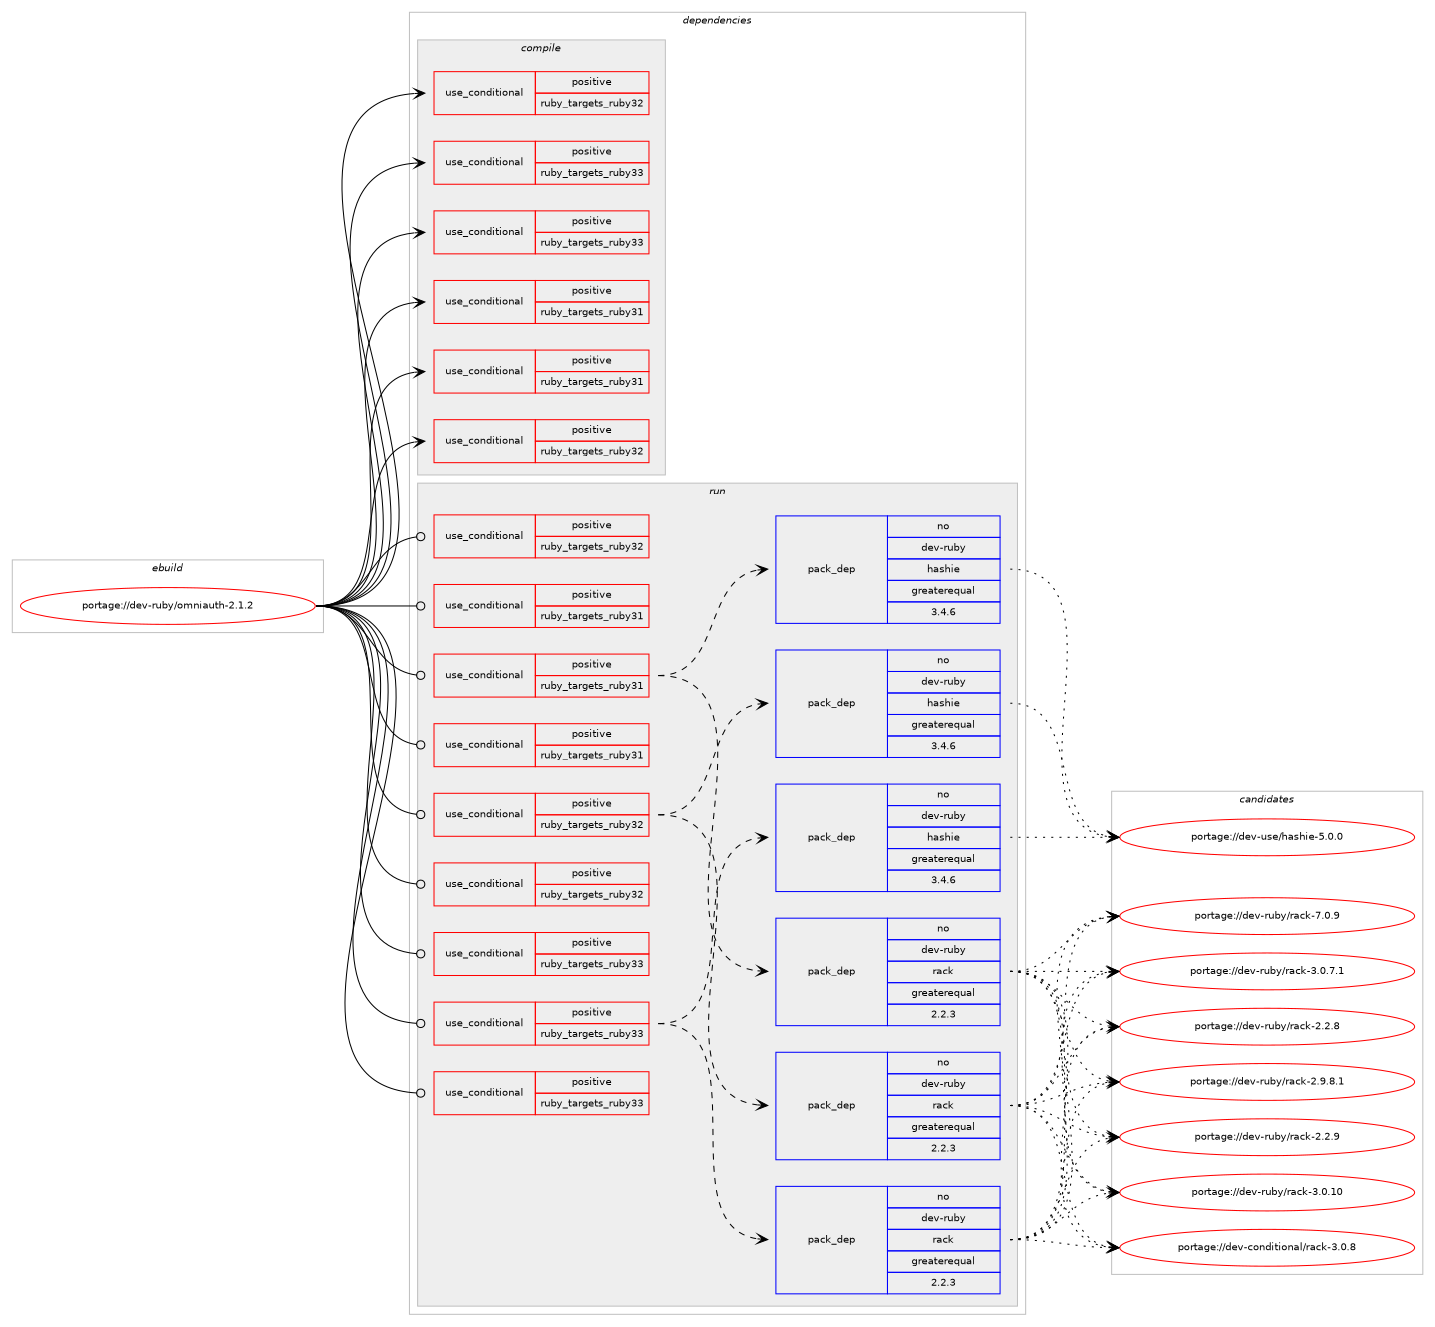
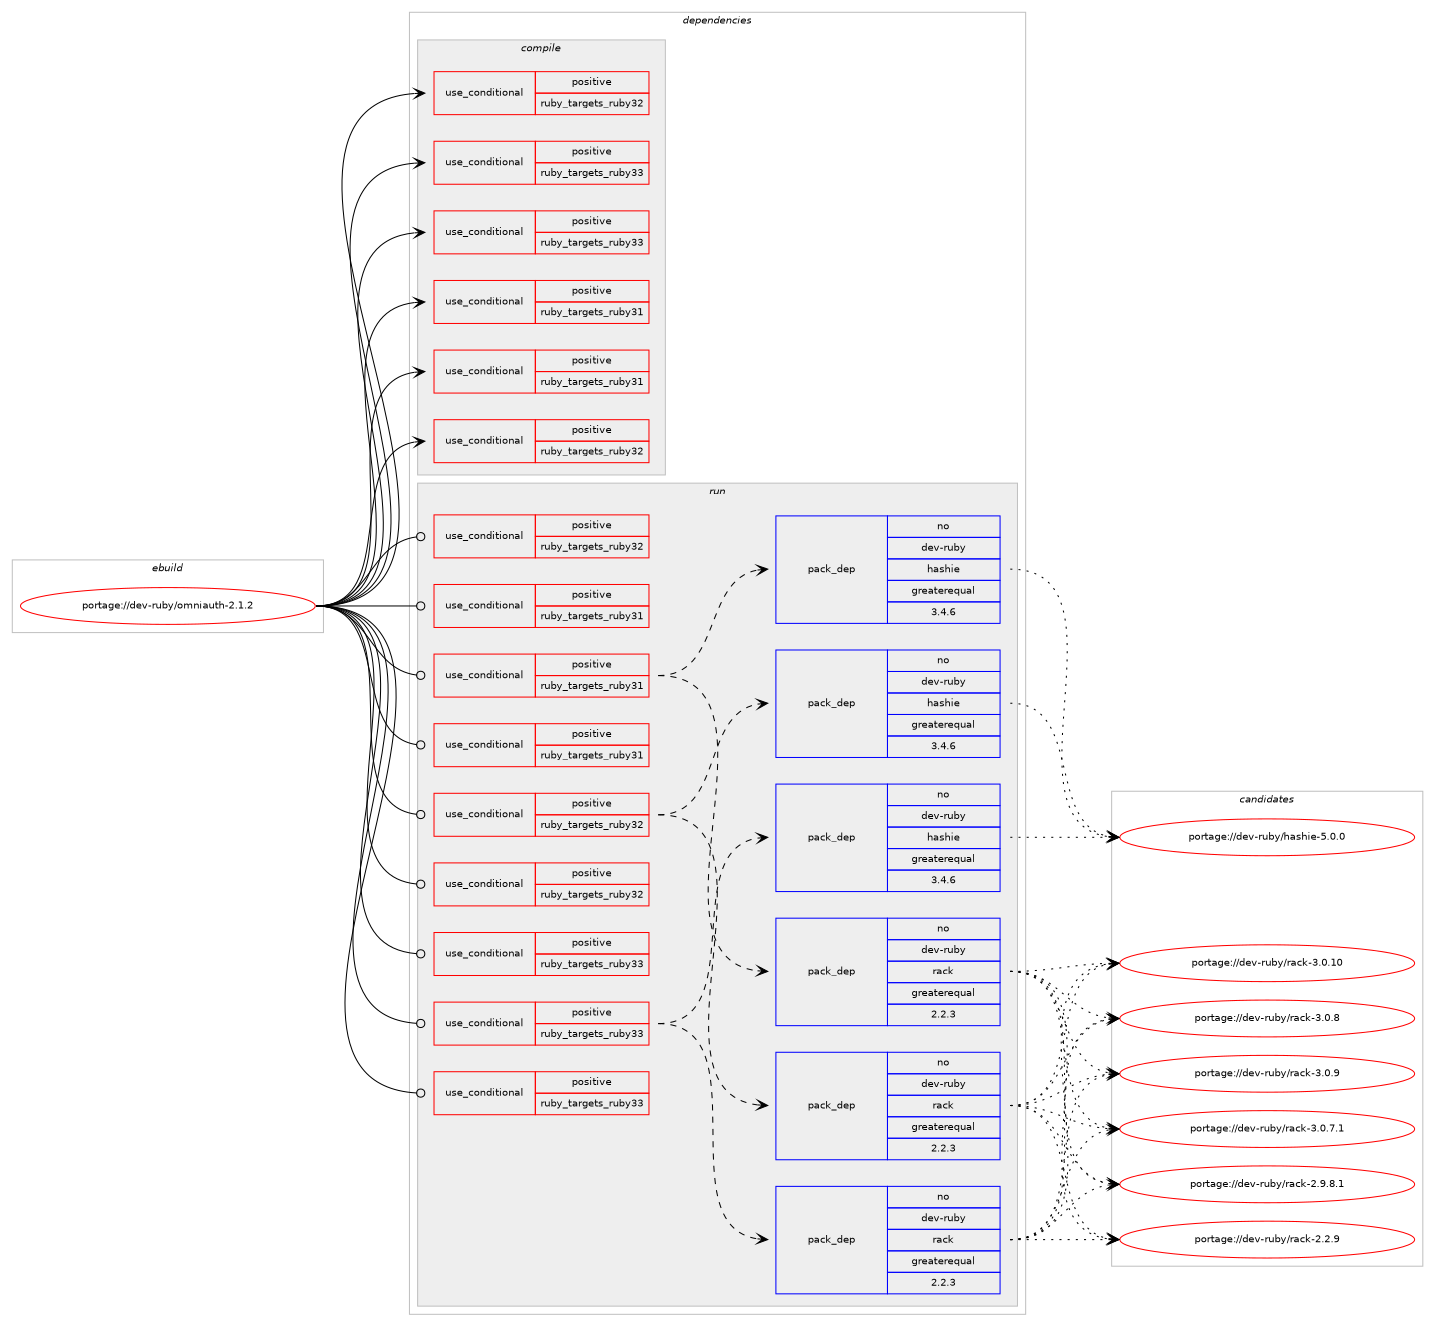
  digraph {
    compound=true
    concentrate=true
    fontname=Helvetica
    fontsize=10
    newrank=true
    rankdir=LR
    ranksep=1.5
    node [color=red fontname=Helvetica fontsize=10 shape=none]
    edge [arrowhead=vee headport=w style=dotted tailport=e weight=100]
    n1 [label="portage://dev-ruby/omniauth-2.1.2" width=4 shape=""]
    n2 [label=<<TABLE BORDER="0" CELLBORDER="1" CELLSPACING="0" CELLPADDING="4"><TR><TD ROWSPAN="3" CELLPADDING="10">use_conditional</TD></TR><TR><TD>positive</TD></TR><TR><TD>ruby_targets_ruby31</TD></TR></TABLE>>]
    n3 [label=<<TABLE BORDER="0" CELLBORDER="1" CELLSPACING="0" CELLPADDING="4"><TR><TD ROWSPAN="3" CELLPADDING="10">use_conditional</TD></TR><TR><TD>positive</TD></TR><TR><TD>ruby_targets_ruby31</TD></TR></TABLE>>]
    n4 [label=<<TABLE BORDER="0" CELLBORDER="1" CELLSPACING="0" CELLPADDING="4"><TR><TD ROWSPAN="3" CELLPADDING="10">use_conditional</TD></TR><TR><TD>positive</TD></TR><TR><TD>ruby_targets_ruby32</TD></TR></TABLE>>]
    n5 [label=<<TABLE BORDER="0" CELLBORDER="1" CELLSPACING="0" CELLPADDING="4"><TR><TD ROWSPAN="3" CELLPADDING="10">use_conditional</TD></TR><TR><TD>positive</TD></TR><TR><TD>ruby_targets_ruby32</TD></TR></TABLE>>]
    n6 [label=<<TABLE BORDER="0" CELLBORDER="1" CELLSPACING="0" CELLPADDING="4"><TR><TD ROWSPAN="3" CELLPADDING="10">use_conditional</TD></TR><TR><TD>positive</TD></TR><TR><TD>ruby_targets_ruby33</TD></TR></TABLE>>]
    n7 [label=<<TABLE BORDER="0" CELLBORDER="1" CELLSPACING="0" CELLPADDING="4"><TR><TD ROWSPAN="3" CELLPADDING="10">use_conditional</TD></TR><TR><TD>positive</TD></TR><TR><TD>ruby_targets_ruby33</TD></TR></TABLE>>]
    n8 [label=<<TABLE BORDER="0" CELLBORDER="1" CELLSPACING="0" CELLPADDING="4"><TR><TD ROWSPAN="3" CELLPADDING="10">use_conditional</TD></TR><TR><TD>positive</TD></TR><TR><TD>ruby_targets_ruby32</TD></TR></TABLE>>]
    n9 [label=<<TABLE BORDER="0" CELLBORDER="1" CELLSPACING="0" CELLPADDING="4"><TR><TD ROWSPAN="3" CELLPADDING="10">use_conditional</TD></TR><TR><TD>positive</TD></TR><TR><TD>ruby_targets_ruby31</TD></TR></TABLE>>]
    n10 [color=blue label=<<TABLE BORDER="0" CELLBORDER="1" CELLSPACING="0" CELLPADDING="4" WIDTH="220"><TR><TD ROWSPAN="6" CELLPADDING="30">pack_dep</TD></TR><TR><TD WIDTH="110">no</TD></TR><TR><TD>dev-ruby</TD></TR><TR><TD>rack</TD></TR><TR><TD>greaterequal</TD></TR><TR><TD>2.2.3</TD></TR></TABLE>>]
    n11 [color=blue label=<<TABLE BORDER="0" CELLBORDER="1" CELLSPACING="0" CELLPADDING="4" WIDTH="220"><TR><TD ROWSPAN="6" CELLPADDING="30">pack_dep</TD></TR><TR><TD WIDTH="110">no</TD></TR><TR><TD>dev-ruby</TD></TR><TR><TD>hashie</TD></TR><TR><TD>greaterequal</TD></TR><TR><TD>3.4.6</TD></TR></TABLE>>]
    n12 [label=<<TABLE BORDER="0" CELLBORDER="1" CELLSPACING="0" CELLPADDING="4"><TR><TD ROWSPAN="3" CELLPADDING="10">use_conditional</TD></TR><TR><TD>positive</TD></TR><TR><TD>ruby_targets_ruby31</TD></TR></TABLE>>]
    n13 [label=<<TABLE BORDER="0" CELLBORDER="1" CELLSPACING="0" CELLPADDING="4"><TR><TD ROWSPAN="3" CELLPADDING="10">use_conditional</TD></TR><TR><TD>positive</TD></TR><TR><TD>ruby_targets_ruby31</TD></TR></TABLE>>]
    n14 [color=blue label=<<TABLE BORDER="0" CELLBORDER="1" CELLSPACING="0" CELLPADDING="4" WIDTH="220"><TR><TD ROWSPAN="6" CELLPADDING="30">pack_dep</TD></TR><TR><TD WIDTH="110">no</TD></TR><TR><TD>dev-ruby</TD></TR><TR><TD>rack</TD></TR><TR><TD>greaterequal</TD></TR><TR><TD>2.2.3</TD></TR></TABLE>>]
    n15 [color=blue label=<<TABLE BORDER="0" CELLBORDER="1" CELLSPACING="0" CELLPADDING="4" WIDTH="220"><TR><TD ROWSPAN="6" CELLPADDING="30">pack_dep</TD></TR><TR><TD WIDTH="110">no</TD></TR><TR><TD>dev-ruby</TD></TR><TR><TD>hashie</TD></TR><TR><TD>greaterequal</TD></TR><TR><TD>3.4.6</TD></TR></TABLE>>]
    n16 [label=<<TABLE BORDER="0" CELLBORDER="1" CELLSPACING="0" CELLPADDING="4"><TR><TD ROWSPAN="3" CELLPADDING="10">use_conditional</TD></TR><TR><TD>positive</TD></TR><TR><TD>ruby_targets_ruby32</TD></TR></TABLE>>]
    n17 [label=<<TABLE BORDER="0" CELLBORDER="1" CELLSPACING="0" CELLPADDING="4"><TR><TD ROWSPAN="3" CELLPADDING="10">use_conditional</TD></TR><TR><TD>positive</TD></TR><TR><TD>ruby_targets_ruby32</TD></TR></TABLE>>]
    n18 [label=<<TABLE BORDER="0" CELLBORDER="1" CELLSPACING="0" CELLPADDING="4"><TR><TD ROWSPAN="3" CELLPADDING="10">use_conditional</TD></TR><TR><TD>positive</TD></TR><TR><TD>ruby_targets_ruby33</TD></TR></TABLE>>]
    n19 [color=blue label=<<TABLE BORDER="0" CELLBORDER="1" CELLSPACING="0" CELLPADDING="4" WIDTH="220"><TR><TD ROWSPAN="6" CELLPADDING="30">pack_dep</TD></TR><TR><TD WIDTH="110">no</TD></TR><TR><TD>dev-ruby</TD></TR><TR><TD>rack</TD></TR><TR><TD>greaterequal</TD></TR><TR><TD>2.2.3</TD></TR></TABLE>>]
    n20 [color=blue label=<<TABLE BORDER="0" CELLBORDER="1" CELLSPACING="0" CELLPADDING="4" WIDTH="220"><TR><TD ROWSPAN="6" CELLPADDING="30">pack_dep</TD></TR><TR><TD WIDTH="110">no</TD></TR><TR><TD>dev-ruby</TD></TR><TR><TD>hashie</TD></TR><TR><TD>greaterequal</TD></TR><TR><TD>3.4.6</TD></TR></TABLE>>]
    n21 [label=<<TABLE BORDER="0" CELLBORDER="1" CELLSPACING="0" CELLPADDING="4"><TR><TD ROWSPAN="3" CELLPADDING="10">use_conditional</TD></TR><TR><TD>positive</TD></TR><TR><TD>ruby_targets_ruby33</TD></TR></TABLE>>]
    n22 [label=<<TABLE BORDER="0" CELLBORDER="1" CELLSPACING="0" CELLPADDING="4"><TR><TD ROWSPAN="3" CELLPADDING="10">use_conditional</TD></TR><TR><TD>positive</TD></TR><TR><TD>ruby_targets_ruby33</TD></TR></TABLE>>]
-   n23 [label="portage://dev-ruby/rack-2.2.8" width=4 shape=""]
    n24 [label="portage://dev-ruby/rack-2.9.8.1" width=4 shape=""]
    n25 [label="portage://dev-ruby/rack-2.2.9" width=4 shape=""]
    n26 [label="portage://dev-ruby/rack-3.0.10" width=4 shape=""]
-   n27 [label="portage://dev-conditional/rack-3.0.8" width=4 shape=""]
-   n28 [label="portage://dev-ruby/rack-7.0.9" width=4 shape=""]
+   n27 [label="portage://dev-ruby/rack-3.0.8" width=4 shape=""]
+   n28 [label="portage://dev-ruby/rack-3.0.9" width=4 shape=""]
    n29 [label="portage://dev-ruby/rack-3.0.7.1" width=4 shape=""]
-   n30 [label="portage://dev-use/hashie-5.0.0" width=4 shape=""]
+   n30 [label="portage://dev-ruby/hashie-5.0.0" width=4 shape=""]
    subgraph cluster_1 {
      color=gray
      label=<<i>ebuild</i>>
      rank=same
      n1
    }
    subgraph cluster_2 {
      color=gray
      label=<<i>dependencies</i>>
      subgraph cluster_3 {
        color=gray
        fillcolor="#eeeeee"
        label=<<i>compile</i>>
        style=filled
        subgraph sub_4 {
          color=gray
          fillcolor="#eeeeee"
          label=<<i>compile</i>>
          style=filled
          n2
        }
        subgraph sub_5 {
          color=gray
          fillcolor="#eeeeee"
          label=<<i>compile</i>>
          style=filled
          n3
        }
        subgraph sub_6 {
          color=gray
          fillcolor="#eeeeee"
          label=<<i>compile</i>>
          style=filled
          n4
        }
        subgraph sub_7 {
          color=gray
          fillcolor="#eeeeee"
          label=<<i>compile</i>>
          style=filled
          n5
        }
        subgraph sub_8 {
          color=gray
          fillcolor="#eeeeee"
          label=<<i>compile</i>>
          style=filled
          n6
        }
        subgraph sub_9 {
          color=gray
          fillcolor="#eeeeee"
          label=<<i>compile</i>>
          style=filled
          n7
        }
      }
      subgraph cluster_10 {
        color=gray
        fillcolor="#eeeeee"
        label=<<i>compile and run</i>>
        style=filled
      }
      subgraph cluster_11 {
        color=gray
        fillcolor="#eeeeee"
        label=<<i>run</i>>
        style=filled
        subgraph sub_12 {
          color=gray
          fillcolor="#eeeeee"
          label=<<i>run</i>>
          style=filled
          n8
        }
        subgraph sub_13 {
          color=gray
          fillcolor="#eeeeee"
          label=<<i>run</i>>
          style=filled
          n9
        }
        subgraph sub_14 {
          color=gray
          fillcolor="#eeeeee"
          label=<<i>run</i>>
          style=filled
          n12
          subgraph sub_15 {
            color=gray
            fillcolor="#eeeeee"
            label=<<i>run</i>>
            style=filled
            n10
          }
          subgraph sub_16 {
            color=gray
            fillcolor="#eeeeee"
            label=<<i>run</i>>
            style=filled
            n11
          }
        }
        subgraph sub_17 {
          color=gray
          fillcolor="#eeeeee"
          label=<<i>run</i>>
          style=filled
          n13
        }
        subgraph sub_18 {
          color=gray
          fillcolor="#eeeeee"
          label=<<i>run</i>>
          style=filled
          n16
          subgraph sub_19 {
            color=gray
            fillcolor="#eeeeee"
            label=<<i>run</i>>
            style=filled
            n14
          }
          subgraph sub_20 {
            color=gray
            fillcolor="#eeeeee"
            label=<<i>run</i>>
            style=filled
            n15
          }
        }
        subgraph sub_21 {
          color=gray
          fillcolor="#eeeeee"
          label=<<i>run</i>>
          style=filled
          n17
        }
        subgraph sub_22 {
          color=gray
          fillcolor="#eeeeee"
          label=<<i>run</i>>
          style=filled
          n18
        }
        subgraph sub_23 {
          color=gray
          fillcolor="#eeeeee"
          label=<<i>run</i>>
          style=filled
          n21
          subgraph sub_24 {
            color=gray
            fillcolor="#eeeeee"
            label=<<i>run</i>>
            style=filled
            n19
          }
          subgraph sub_25 {
            color=gray
            fillcolor="#eeeeee"
            label=<<i>run</i>>
            style=filled
            n20
          }
        }
        subgraph sub_26 {
          color=gray
          fillcolor="#eeeeee"
          label=<<i>run</i>>
          style=filled
          n22
        }
      }
    }
    subgraph cluster_27 {
      color=gray
      label=<<i>candidates</i>>
      rank=same
      subgraph sub_28 {
        color=black
        label=<<i>candidates</i>>
        nodesep=1
        rank=same
-       n23
        n24
        n25
        n26
        n27
        n28
        n29
      }
      subgraph sub_29 {
        color=black
        label=<<i>candidates</i>>
        nodesep=1
        rank=same
        n30
      }
      subgraph sub_30 {
        color=black
        label=<<i>candidates</i>>
        nodesep=1
        rank=same
-       n23
        n24
        n25
        n26
        n27
        n28
        n29
      }
      subgraph sub_31 {
        color=black
        label=<<i>candidates</i>>
        nodesep=1
        rank=same
        n30
      }
      subgraph sub_32 {
        color=black
        label=<<i>candidates</i>>
        nodesep=1
        rank=same
-       n23
        n24
        n25
        n26
        n27
        n28
        n29
      }
      subgraph sub_33 {
        color=black
        label=<<i>candidates</i>>
        nodesep=1
        rank=same
        n30
      }
    }
    n1 -> n2 [style=solid weight=20]
    n1 -> n3 [style=solid weight=20]
    n1 -> n4 [style=solid weight=20]
    n1 -> n5 [style=solid weight=20]
    n1 -> n6 [style=solid weight=20]
    n1 -> n7 [style=solid weight=20]
    n1 -> n8 [arrowhead=odot style=solid weight=20]
    n1 -> n9 [arrowhead=odot style=solid weight=20]
    n1 -> n12 [arrowhead=odot style=solid weight=20]
    n1 -> n13 [arrowhead=odot style=solid weight=20]
    n1 -> n16 [arrowhead=odot style=solid weight=20]
    n1 -> n17 [arrowhead=odot style=solid weight=20]
    n1 -> n18 [arrowhead=odot style=solid weight=20]
    n1 -> n21 [arrowhead=odot style=solid weight=20]
    n1 -> n22 [arrowhead=odot style=solid weight=20]
-   n10 -> n23
    n10 -> n24
    n10 -> n25
    n10 -> n26
    n10 -> n27
    n10 -> n28
    n10 -> n29
    n11 -> n30
    n12 -> n10 [style=dashed weight=20]
    n12 -> n11 [style=dashed weight=20]
-   n14 -> n23
    n14 -> n24
    n14 -> n25
    n14 -> n26
    n14 -> n27
    n14 -> n28
    n14 -> n29
    n15 -> n30
    n16 -> n14 [style=dashed weight=20]
    n16 -> n15 [style=dashed weight=20]
-   n19 -> n23
    n19 -> n24
    n19 -> n25
    n19 -> n26
    n19 -> n27
    n19 -> n28
    n19 -> n29
    n20 -> n30
    n21 -> n19 [style=dashed weight=20]
    n21 -> n20 [style=dashed weight=20]
  }
